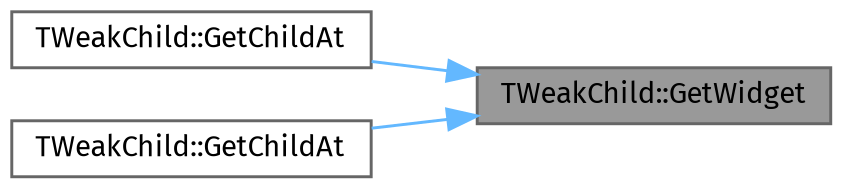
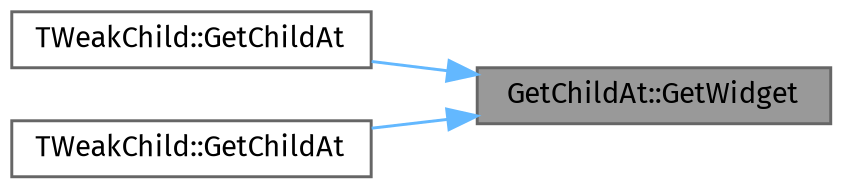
  digraph {
    rankdir=RL
    fontname="Fira Sans"
    node [color=grey40 fillcolor=white fontname="Fira Sans" fontsize=10 shape=box style=filled]
    edge [color=steelblue1 dir=back fontname="Fira Sans" fontsize=10 labelfontname=Helvetica labelfontsize=10 style=solid]
-   n1 [color=gray40 fillcolor=grey60 fontcolor=black height=0.2 label="TWeakChild::GetWidget" width=0.4]
+   n1 [color=gray40 fillcolor=grey60 fontcolor=black height=0.2 label="GetChildAt::GetWidget" width=0.4]
    n2 [height=0.2 label="TWeakChild::GetChildAt" width=0.4]
    n3 [height=0.2 label="TWeakChild::GetChildAt" width=0.4]
    n1 -> n2
    n1 -> n3
  }
